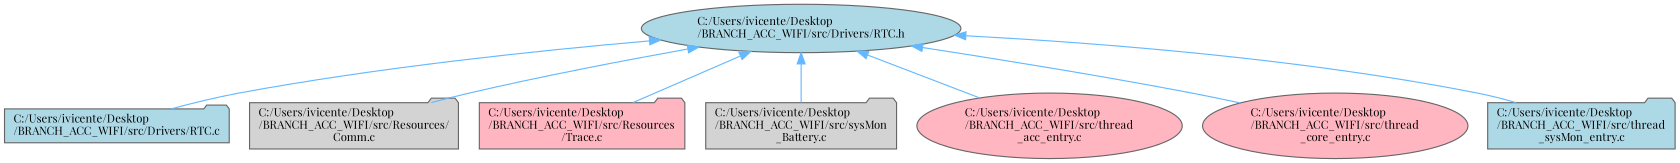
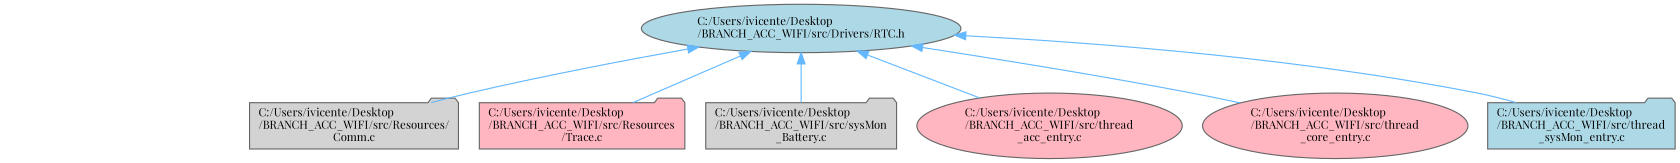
  digraph {
    fontname="Playfair Display"
    node [color=grey40 fillcolor=lightblue fontname="Playfair Display" fontsize=10 shape=folder style=filled]
    edge [color=steelblue1 dir=back fontname="Playfair Display" fontsize=10 labelfontname=Helvetica labelfontsize=10 style=solid]
    n1 [color=gray40 fontcolor=black height=0.2 label="C:/Users/ivicente/Desktop\l/BRANCH_ACC_WIFI/src/Drivers/RTC.h" shape=ellipse width=0.4]
-   n2 [height=0.2 label="C:/Users/ivicente/Desktop\l/BRANCH_ACC_WIFI/src/Drivers/RTC.c" width=0.4]
    n3 [fillcolor=lightgrey height=0.2 label="C:/Users/ivicente/Desktop\l/BRANCH_ACC_WIFI/src/Resources/\lComm.c" width=0.4]
    n4 [fillcolor=lightpink height=0.2 label="C:/Users/ivicente/Desktop\l/BRANCH_ACC_WIFI/src/Resources\l/Trace.c" width=0.4]
    n5 [fillcolor=lightgrey height=0.2 label="C:/Users/ivicente/Desktop\l/BRANCH_ACC_WIFI/src/sysMon\l_Battery.c" width=0.4]
    n6 [fillcolor=lightpink height=0.2 label="C:/Users/ivicente/Desktop\l/BRANCH_ACC_WIFI/src/thread\l_acc_entry.c" shape=ellipse width=0.4]
    n7 [fillcolor=lightpink height=0.2 label="C:/Users/ivicente/Desktop\l/BRANCH_ACC_WIFI/src/thread\l_core_entry.c" shape=ellipse width=0.4]
    n8 [height=0.2 label="C:/Users/ivicente/Desktop\l/BRANCH_ACC_WIFI/src/thread\l_sysMon_entry.c" width=0.4]
-   n1 -> n2
    n1 -> n3
    n1 -> n4
    n1 -> n5
    n1 -> n6
    n1 -> n7
    n1 -> n8
  }
